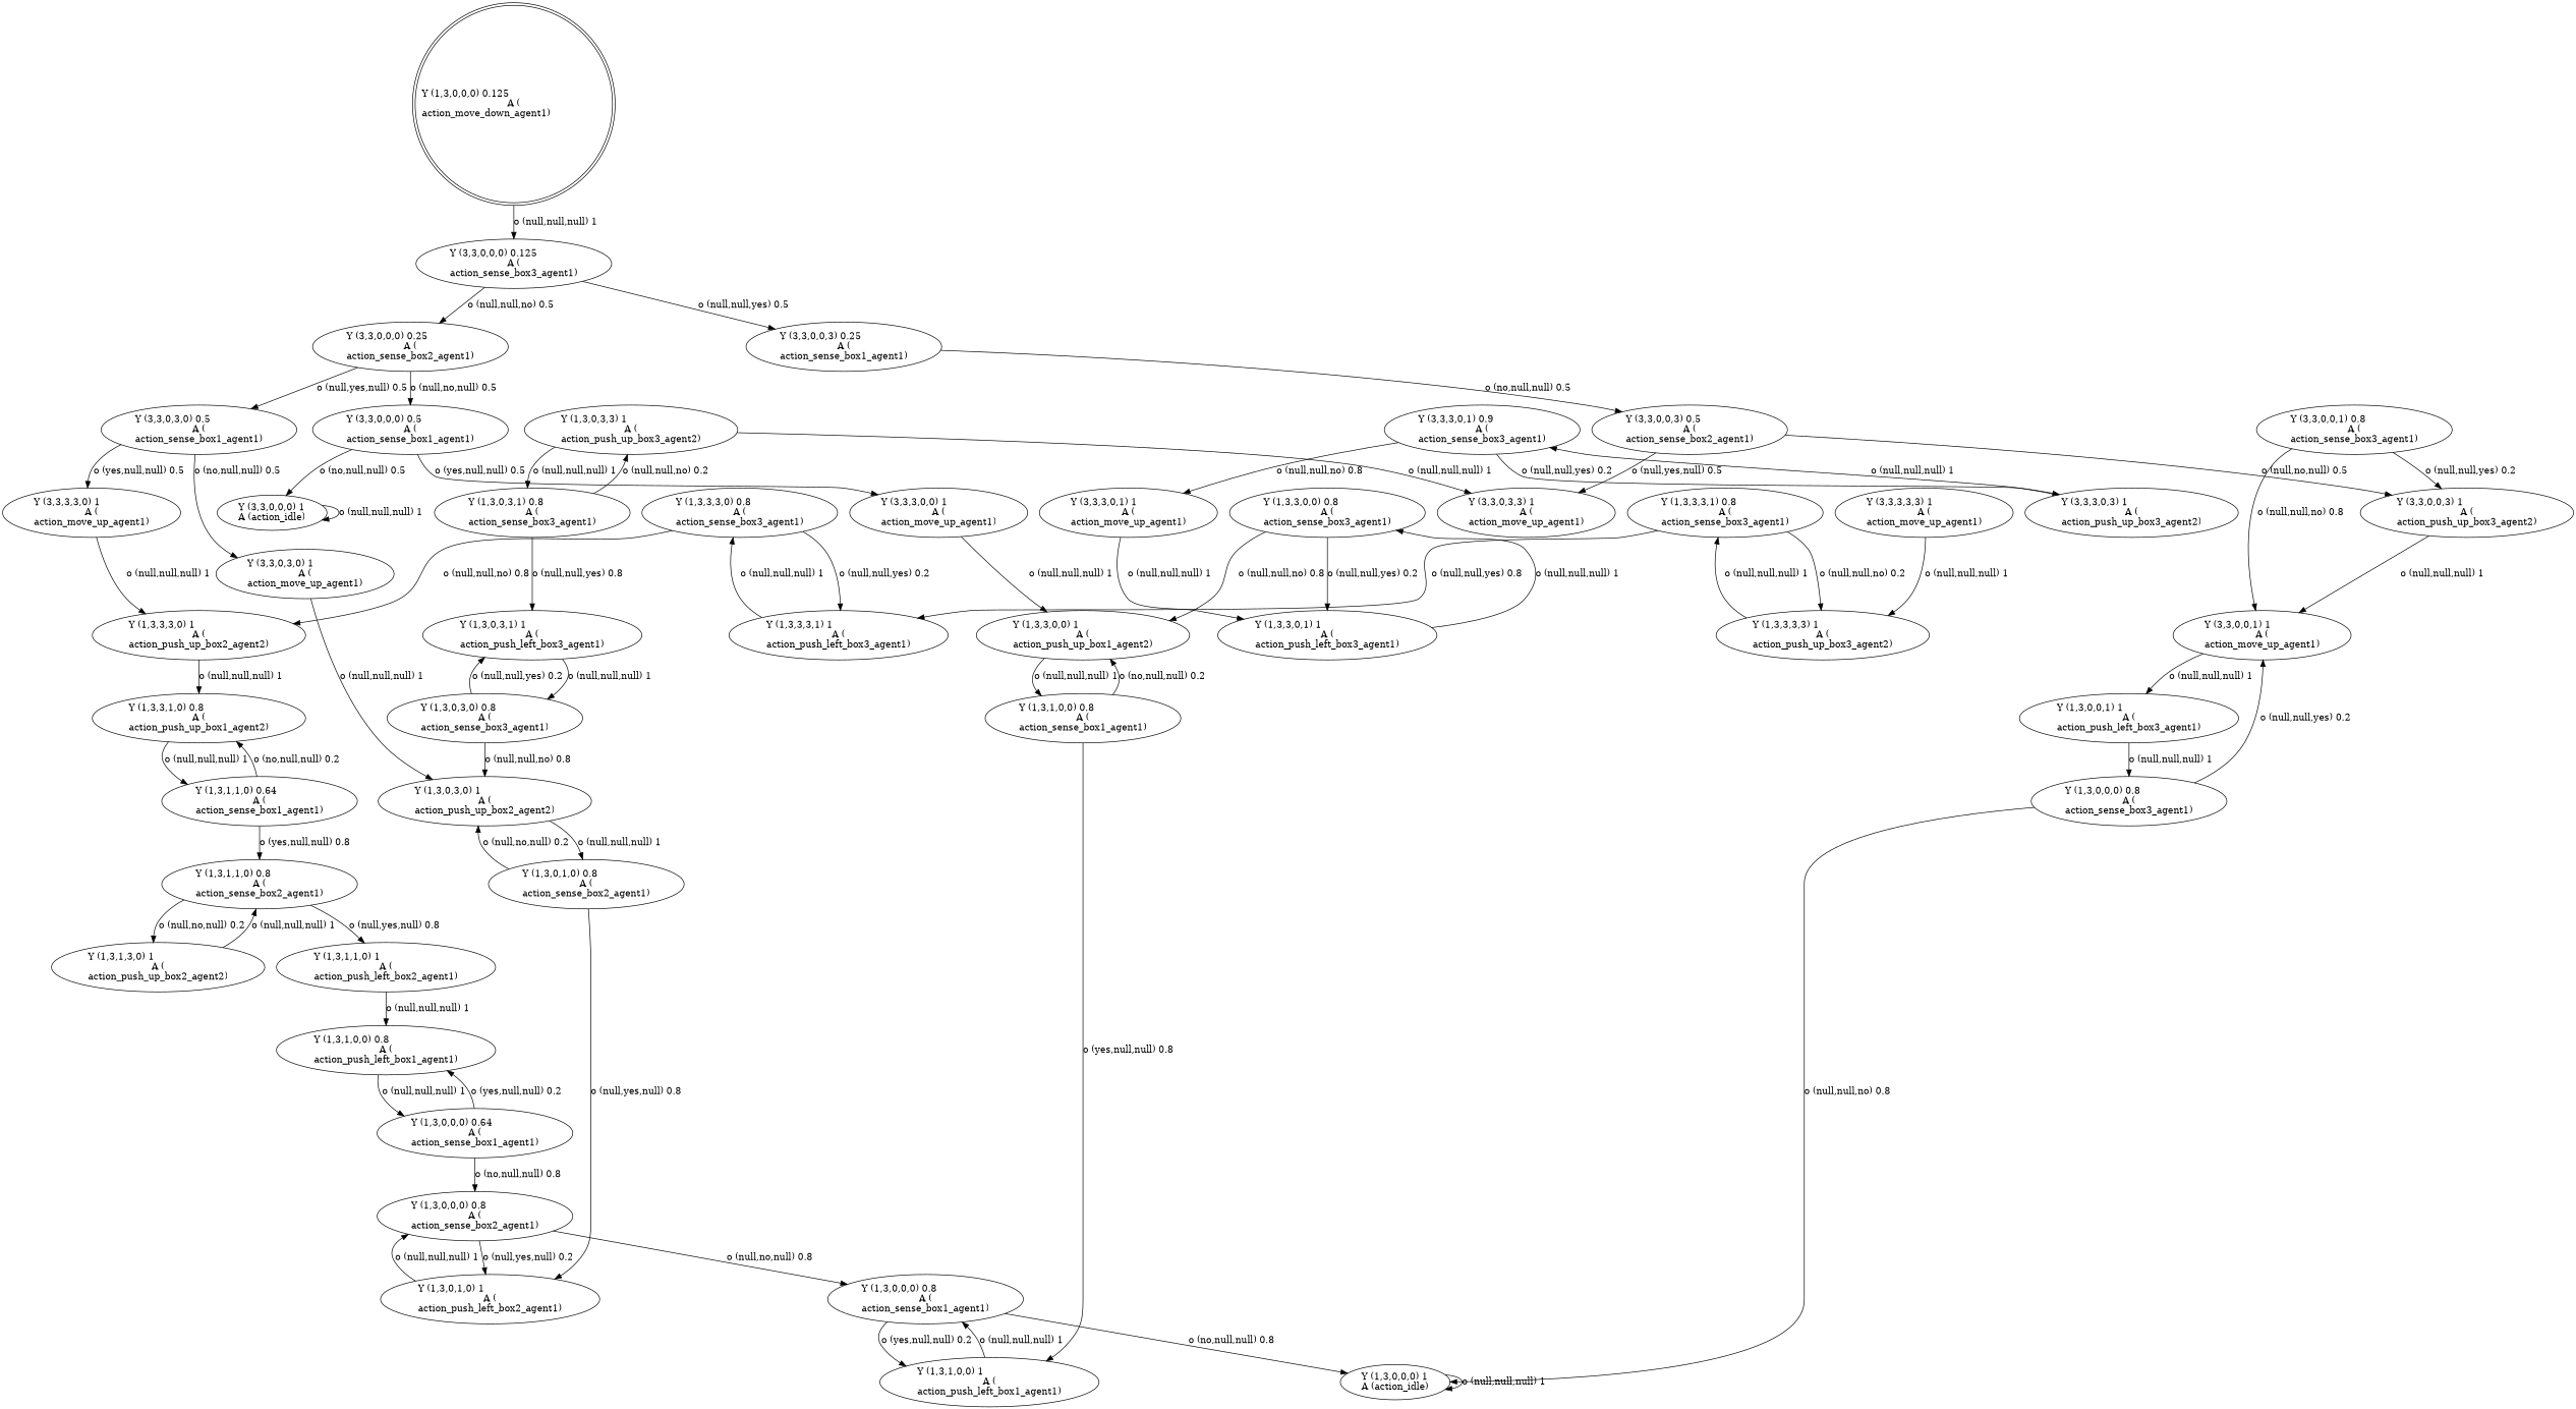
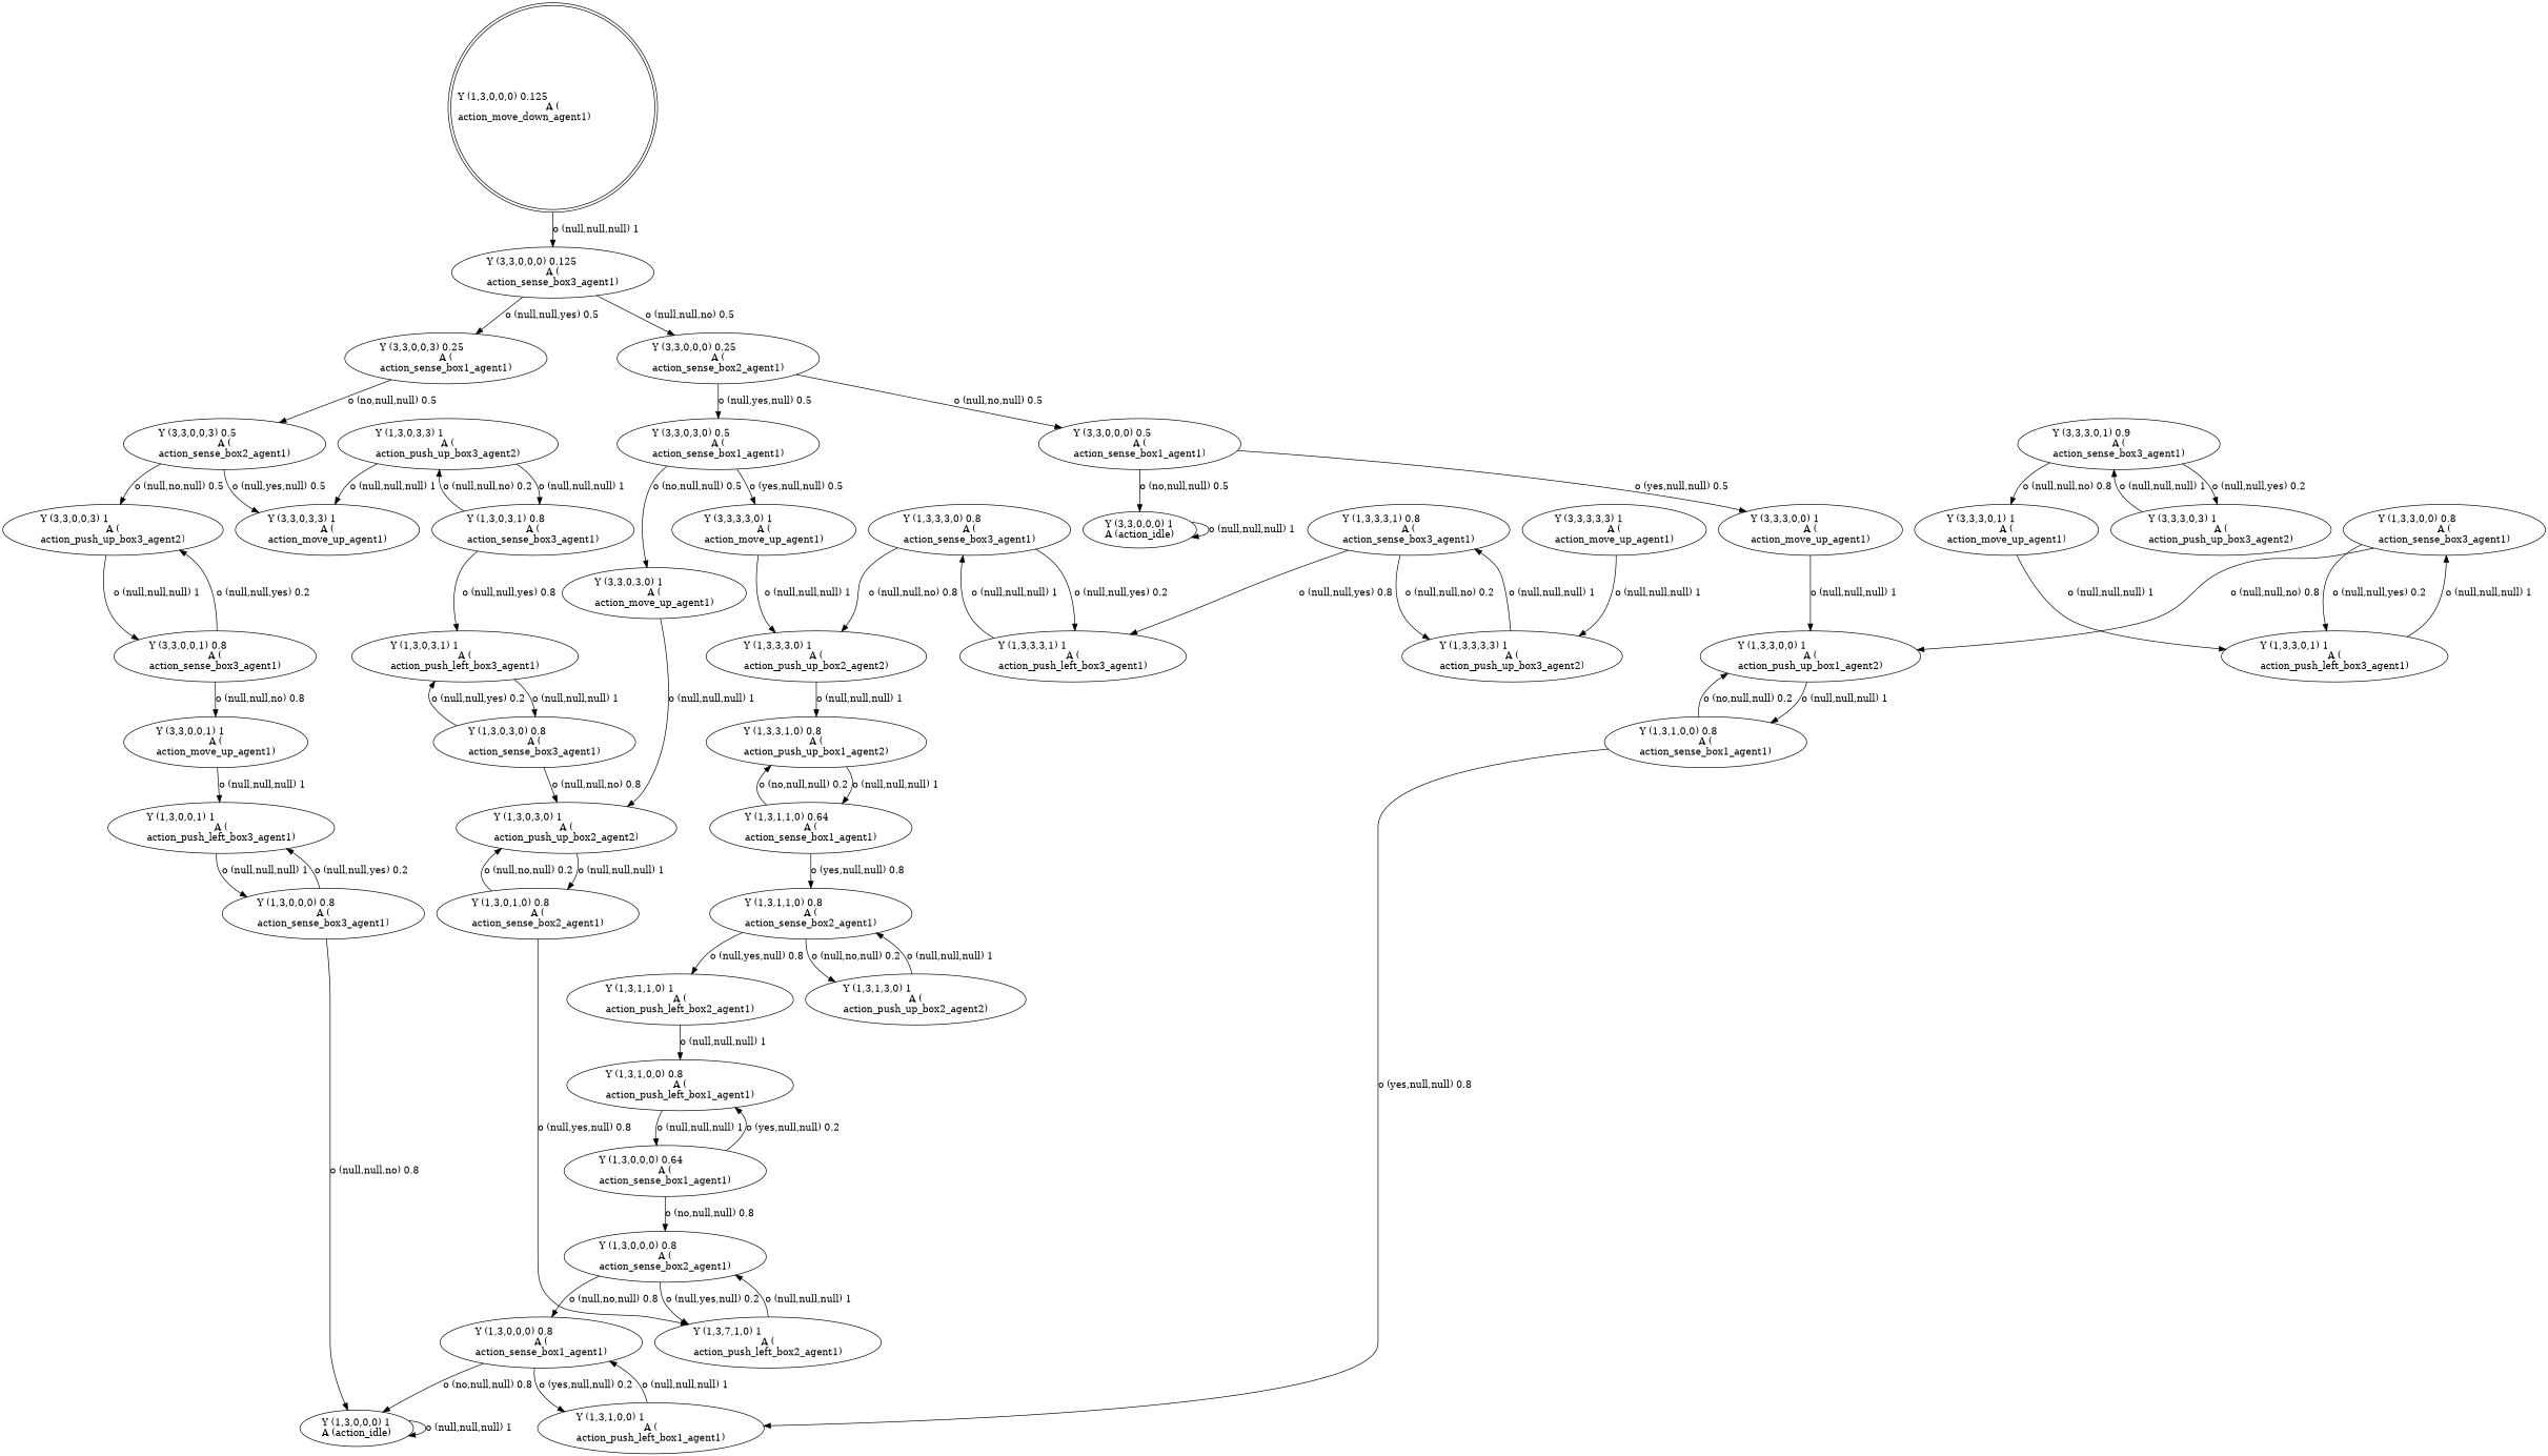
  digraph {
    n1 [label="Y (1,3,0,0,0) 0.125\lA (\naction_move_down_agent1)\l" labeljust=l shape=doublecircle]
    n2 [label="Y (3,3,0,0,0) 0.125\lA (\naction_sense_box3_agent1)\l"]
    n3 [label="Y (3,3,0,0,3) 0.25\lA (\naction_sense_box1_agent1)\l"]
    n4 [label="Y (3,3,0,0,0) 0.25\lA (\naction_sense_box2_agent1)\l"]
    n5 [label="Y (3,3,0,0,3) 0.5\lA (\naction_sense_box2_agent1)\l"]
    n6 [label="Y (3,3,0,3,0) 0.5\lA (\naction_sense_box1_agent1)\l"]
    n7 [label="Y (3,3,0,0,0) 0.5\lA (\naction_sense_box1_agent1)\l"]
    n8 [label="Y (3,3,0,3,3) 1\lA (\naction_move_up_agent1)\l"]
    n9 [label="Y (3,3,0,0,3) 1\lA (\naction_push_up_box3_agent2)\l"]
    n10 [label="Y (3,3,3,3,0) 1\lA (\naction_move_up_agent1)\l"]
    n11 [label="Y (3,3,0,3,0) 1\lA (\naction_move_up_agent1)\l"]
    n12 [label="Y (3,3,0,0,0) 1\lA (action_idle)\l"]
    n13 [label="Y (3,3,3,0,0) 1\lA (\naction_move_up_agent1)\l"]
    n14 [label="Y (3,3,3,3,3) 1\lA (\naction_move_up_agent1)\l"]
    n15 [label="Y (1,3,3,3,3) 1\lA (\naction_push_up_box3_agent2)\l"]
    n16 [label="Y (3,3,3,0,3) 1\lA (\naction_push_up_box3_agent2)\l"]
    n17 [label="Y (3,3,3,0,1) 0.9\lA (\naction_sense_box3_agent1)\l"]
    n18 [label="Y (3,3,0,0,1) 0.8\lA (\naction_sense_box3_agent1)\l"]
    n19 [label="Y (1,3,3,3,1) 0.8\lA (\naction_sense_box3_agent1)\l"]
    n20 [label="Y (3,3,3,0,1) 1\lA (\naction_move_up_agent1)\l"]
    n21 [label="Y (1,3,3,3,1) 1\lA (\naction_push_left_box3_agent1)\l"]
    n22 [label="Y (1,3,3,3,0) 0.8\lA (\naction_sense_box3_agent1)\l"]
    n23 [label="Y (1,3,3,3,0) 1\lA (\naction_push_up_box2_agent2)\l"]
    n24 [label="Y (1,3,3,1,0) 0.8\lA (\naction_push_up_box1_agent2)\l"]
    n25 [label="Y (1,3,1,1,0) 0.64\lA (\naction_sense_box1_agent1)\l"]
    n26 [label="Y (1,3,1,1,0) 0.8\lA (\naction_sense_box2_agent1)\l"]
    n27 [label="Y (1,3,1,1,0) 1\lA (\naction_push_left_box2_agent1)\l"]
    n28 [label="Y (1,3,1,3,0) 1\lA (\naction_push_up_box2_agent2)\l"]
    n29 [label="Y (1,3,1,0,0) 0.8\lA (\naction_push_left_box1_agent1)\l"]
    n30 [label="Y (1,3,0,0,0) 0.64\lA (\naction_sense_box1_agent1)\l"]
    n31 [label="Y (1,3,0,0,0) 0.8\lA (\naction_sense_box2_agent1)\l"]
    n32 [label="Y (1,3,1,0,0) 1\lA (\naction_push_left_box1_agent1)\l"]
    n33 [label="Y (1,3,0,0,0) 0.8\lA (\naction_sense_box1_agent1)\l"]
    n34 [label="Y (1,3,0,0,0) 1\lA (action_idle)\l"]
-   n35 [label="Y (1,3,0,1,0) 1\lA (\naction_push_left_box2_agent1)\l"]
+   n35 [label="Y (1,3,7,1,0) 1\lA (\naction_push_left_box2_agent1)\l"]
    n36 [label="Y (1,3,3,0,1) 1\lA (\naction_push_left_box3_agent1)\l"]
    n37 [label="Y (1,3,3,0,0) 0.8\lA (\naction_sense_box3_agent1)\l"]
    n38 [label="Y (1,3,3,0,0) 1\lA (\naction_push_up_box1_agent2)\l"]
    n39 [label="Y (1,3,1,0,0) 0.8\lA (\naction_sense_box1_agent1)\l"]
    n40 [label="Y (1,3,0,3,3) 1\lA (\naction_push_up_box3_agent2)\l"]
    n41 [label="Y (1,3,0,3,1) 0.8\lA (\naction_sense_box3_agent1)\l"]
    n42 [label="Y (3,3,0,0,1) 1\lA (\naction_move_up_agent1)\l"]
    n43 [label="Y (1,3,0,3,1) 1\lA (\naction_push_left_box3_agent1)\l"]
    n44 [label="Y (1,3,0,3,0) 0.8\lA (\naction_sense_box3_agent1)\l"]
    n45 [label="Y (1,3,0,3,0) 1\lA (\naction_push_up_box2_agent2)\l"]
    n46 [label="Y (1,3,0,1,0) 0.8\lA (\naction_sense_box2_agent1)\l"]
    n47 [label="Y (1,3,0,0,1) 1\lA (\naction_push_left_box3_agent1)\l"]
    n48 [label="Y (1,3,0,0,0) 0.8\lA (\naction_sense_box3_agent1)\l"]
    n1 -> n2 [label="o (null,null,null) 1\l"]
    n2 -> n3 [label="o (null,null,yes) 0.5\l"]
    n2 -> n4 [label="o (null,null,no) 0.5\l"]
    n3 -> n5 [label="o (no,null,null) 0.5\l"]
    n4 -> n6 [label="o (null,yes,null) 0.5\l"]
    n4 -> n7 [label="o (null,no,null) 0.5\l"]
    n5 -> n8 [label="o (null,yes,null) 0.5\l"]
    n5 -> n9 [label="o (null,no,null) 0.5\l"]
    n6 -> n10 [label="o (yes,null,null) 0.5\l"]
    n6 -> n11 [label="o (no,null,null) 0.5\l"]
    n7 -> n12 [label="o (no,null,null) 0.5\l"]
    n7 -> n13 [label="o (yes,null,null) 0.5\l"]
-   n9 -> n42 [label="o (null,null,null) 1\l"]
+   n9 -> n18 [label="o (null,null,null) 1\l"]
    n10 -> n23 [label="o (null,null,null) 1\l"]
    n11 -> n45 [label="o (null,null,null) 1\l"]
    n12 -> n12 [label="o (null,null,null) 1\l"]
    n13 -> n38 [label="o (null,null,null) 1\l"]
    n14 -> n15 [label="o (null,null,null) 1\l"]
    n15 -> n19 [label="o (null,null,null) 1\l"]
    n16 -> n17 [label="o (null,null,null) 1\l"]
    n17 -> n16 [label="o (null,null,yes) 0.2\l"]
    n17 -> n20 [label="o (null,null,no) 0.8\l"]
    n18 -> n9 [label="o (null,null,yes) 0.2\l"]
    n18 -> n42 [label="o (null,null,no) 0.8\l"]
    n19 -> n15 [label="o (null,null,no) 0.2\l"]
    n19 -> n21 [label="o (null,null,yes) 0.8\l"]
    n20 -> n36 [label="o (null,null,null) 1\l"]
    n21 -> n22 [label="o (null,null,null) 1\l"]
    n22 -> n21 [label="o (null,null,yes) 0.2\l"]
    n22 -> n23 [label="o (null,null,no) 0.8\l"]
    n23 -> n24 [label="o (null,null,null) 1\l"]
    n24 -> n25 [label="o (null,null,null) 1\l"]
    n25 -> n24 [label="o (no,null,null) 0.2\l"]
    n25 -> n26 [label="o (yes,null,null) 0.8\l"]
    n26 -> n27 [label="o (null,yes,null) 0.8\l"]
    n26 -> n28 [label="o (null,no,null) 0.2\l"]
    n27 -> n29 [label="o (null,null,null) 1\l"]
    n28 -> n26 [label="o (null,null,null) 1\l"]
    n29 -> n30 [label="o (null,null,null) 1\l"]
    n30 -> n29 [label="o (yes,null,null) 0.2\l"]
    n30 -> n31 [label="o (no,null,null) 0.8\l"]
    n31 -> n33 [label="o (null,no,null) 0.8\l"]
    n31 -> n35 [label="o (null,yes,null) 0.2\l"]
    n32 -> n33 [label="o (null,null,null) 1\l"]
    n33 -> n32 [label="o (yes,null,null) 0.2\l"]
    n33 -> n34 [label="o (no,null,null) 0.8\l"]
    n34 -> n34 [label="o (null,null,null) 1\l"]
    n35 -> n31 [label="o (null,null,null) 1\l"]
    n36 -> n37 [label="o (null,null,null) 1\l"]
    n37 -> n36 [label="o (null,null,yes) 0.2\l"]
    n37 -> n38 [label="o (null,null,no) 0.8\l"]
    n38 -> n39 [label="o (null,null,null) 1\l"]
    n39 -> n32 [label="o (yes,null,null) 0.8\l"]
    n39 -> n38 [label="o (no,null,null) 0.2\l"]
    n40 -> n8 [label="o (null,null,null) 1\l"]
    n40 -> n41 [label="o (null,null,null) 1\l"]
    n41 -> n40 [label="o (null,null,no) 0.2\l"]
    n41 -> n43 [label="o (null,null,yes) 0.8\l"]
    n42 -> n47 [label="o (null,null,null) 1\l"]
    n43 -> n44 [label="o (null,null,null) 1\l"]
    n44 -> n43 [label="o (null,null,yes) 0.2\l"]
    n44 -> n45 [label="o (null,null,no) 0.8\l"]
    n45 -> n46 [label="o (null,null,null) 1\l"]
    n46 -> n35 [label="o (null,yes,null) 0.8\l"]
    n46 -> n45 [label="o (null,no,null) 0.2\l"]
    n47 -> n48 [label="o (null,null,null) 1\l"]
    n48 -> n34 [label="o (null,null,no) 0.8\l"]
-   n48 -> n42 [label="o (null,null,yes) 0.2\l"]
+   n48 -> n47 [label="o (null,null,yes) 0.2\l"]
  }
